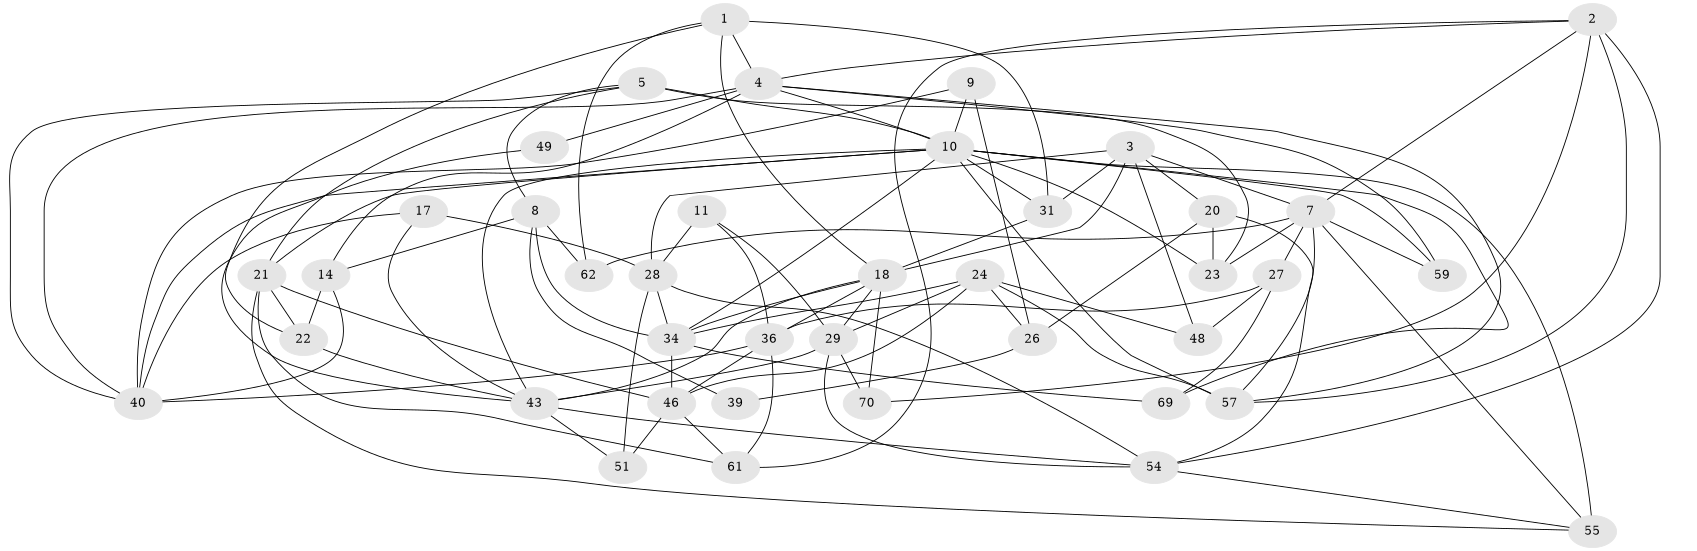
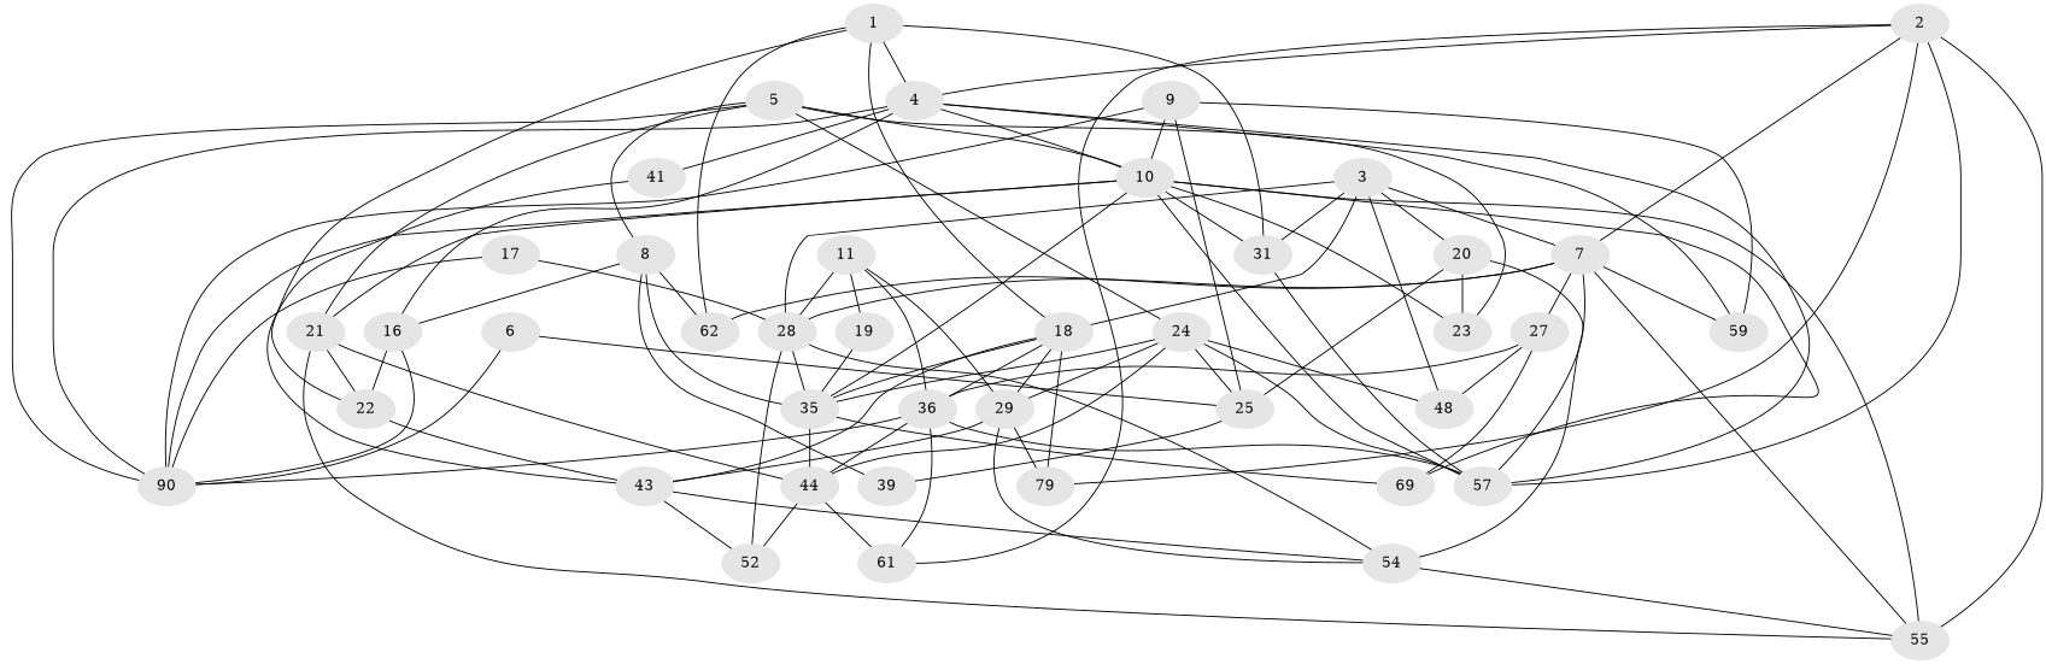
  graph {
    node [color=gray90 style=filled]
    1 [super="+33"]
    4 [super="+58"]
    18 [super="+35"]
    22 [super="+63"]
    31
    62 [super="+65"]
    57
    10 [super="+13"]
-   16 [label=14]
-   40 [super="+56"]
-   41 [label=49]
+   16
+   40 [super="+56" label=90]
+   41
    59 [super="+66"]
-   70
-   34 [super="+50"]
+   70 [label=79]
+   34 [super="+50" label=35]
    43 [super="+49"]
    29 [super="+32"]
    36 [super="+38"]
    2 [super="+71"]
    7 [super="+25"]
    55
    61 [super="+67"]
    23 [super="+51"]
    27 [super="+45"]
    3 [super="+15"]
    20 [super="+37"]
    28 [super="+42"]
    48
-   26 [super="+47"]
+   26 [super="+47" label=25]
    54 [super="+60"]
-   52 [label=51]
+   52
    21 [super="+68"]
    69
    5 [super="+12"]
    8 [super="+30"]
    24 [super="+44"]
    39
-   46 [super="+64"]
+   46 [super="+64" label=44]
    17 [super="+53"]
+   6
    9
    11 [super="+14"]
+   19
    1 -- 4 [weight=2]
    1 -- 18
    1 -- 22
    1 -- 31
    1 -- 62
    4 -- 57
    4 -- 10
    4 -- 16
    4 -- 40
    4 -- 41
    4 -- 59
    18 -- 70
    18 -- 34
    18 -- 43
    18 -- 29
    18 -- 36
    22 -- 43
-   31 -- 18
+   31 -- 57
    10 -- 31
    10 -- 57
    10 -- 40
    10 -- 34
-   10 -- 43
    10 -- 55
    10 -- 23
    10 -- 21
    10 -- 69
    16 -- 22
    16 -- 40
    41 -- 43
    34 -- 69
    34 -- 46
    43 -- 54
    43 -- 52
    29 -- 70
    29 -- 43
    29 -- 54
+   36 -- 57
    36 -- 40
    36 -- 61
    36 -- 46
    2 -- 4
    2 -- 57
    2 -- 70
    2 -- 7
-   2 -- 54
+   2 -- 55
    2 -- 61
    7 -- 62
    7 -- 57
    7 -- 59
    7 -- 55
-   7 -- 23 [weight=2]
+   7 -- 28 [weight=2]
    7 -- 27
    27 -- 36
    27 -- 48
    27 -- 69
    3 -- 18
    3 -- 31
    3 -- 7
    3 -- 20
    3 -- 28
    3 -- 48
    20 -- 23
    20 -- 26
    20 -- 54
    28 -- 34 [weight=2]
    28 -- 54
    28 -- 52
    26 -- 39 [weight=2]
    54 -- 55
    21 -- 22
    21 -- 55
-   21 -- 61
    21 -- 46
    5 -- 10
    5 -- 40
    5 -- 23
    5 -- 21
    5 -- 8
+   5 -- 24
    8 -- 62 [weight=2]
    8 -- 16
    8 -- 34
    8 -- 39
    24 -- 57
    24 -- 34
    24 -- 29
    24 -- 48
    24 -- 26
    24 -- 46
    46 -- 61
    46 -- 52
    17 -- 40
-   17 -- 43
    17 -- 28
+   6 -- 40 [weight=2]
+   6 -- 26
    9 -- 10
    9 -- 40
-   10 -- 59
+   9 -- 59
    9 -- 26
    11 -- 29
    11 -- 36
    11 -- 28
+   11 -- 19
+   19 -- 34
  }
